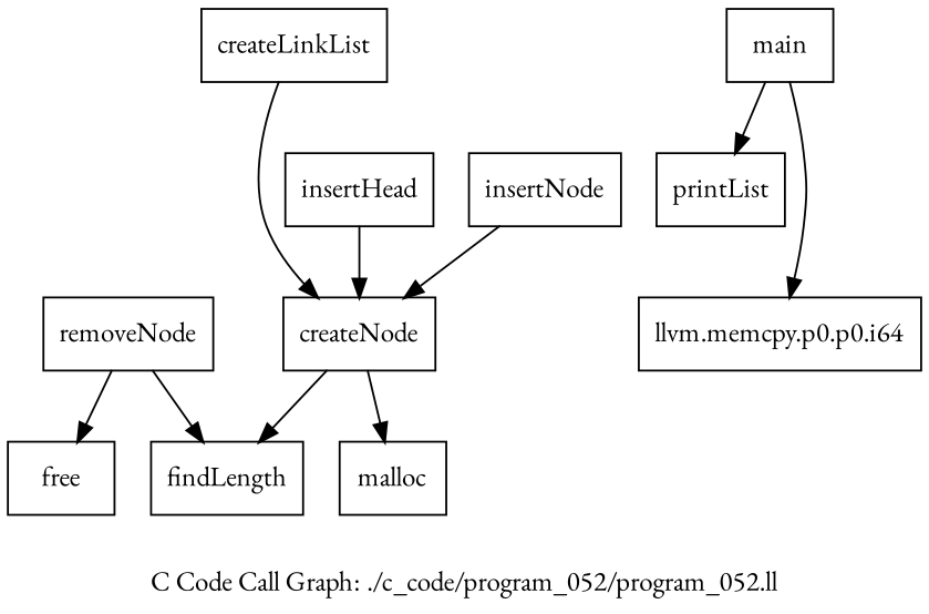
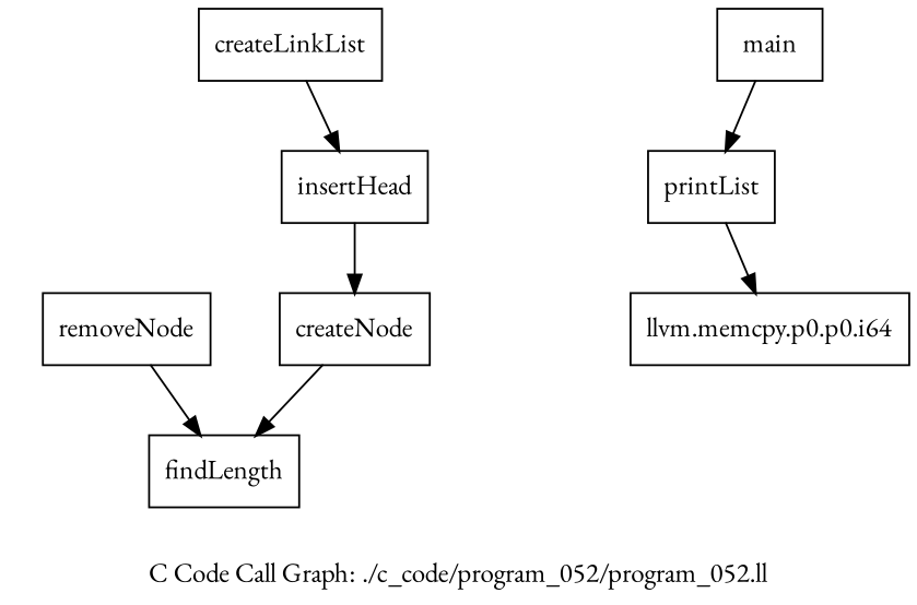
  digraph {
    fontname="EB Garamond"
    label="C Code Call Graph: ./c_code/program_052/program_052.ll"
    node [fontname="EB Garamond" shape=record]
    edge [fontname="EB Garamond"]
    n1 [label="{createNode}"]
-   n2 [label="{malloc}"]
    n3 [label="{findLength}"]
    n4 [label="{createLinkList}"]
    n5 [label="{insertHead}"]
-   n6 [label="{insertNode}"]
    n7 [label="{removeNode}"]
-   n8 [label="{free}"]
    n9 [label="{printList}"]
    n10 [label="{main}"]
    n11 [label="{llvm.memcpy.p0.p0.i64}"]
-   n1 -> n2
    n1 -> n3
-   n4 -> n1
+   n4 -> n5
    n5 -> n1
-   n6 -> n1
    n7 -> n3
-   n7 -> n8
    n10 -> n9
-   n10 -> n11
+   n9 -> n11
  }
